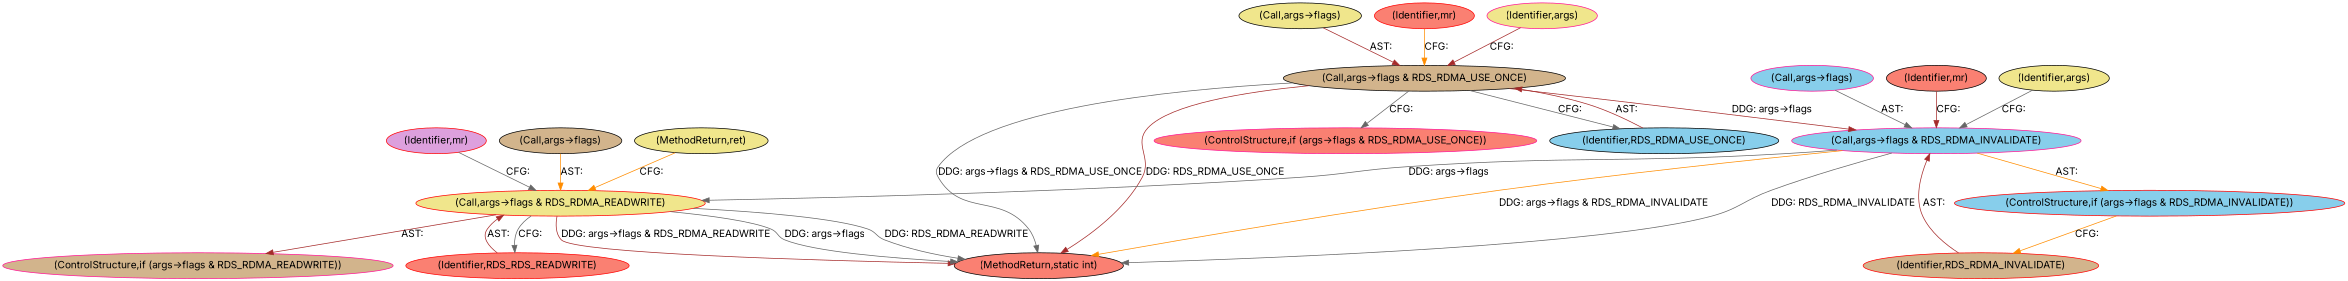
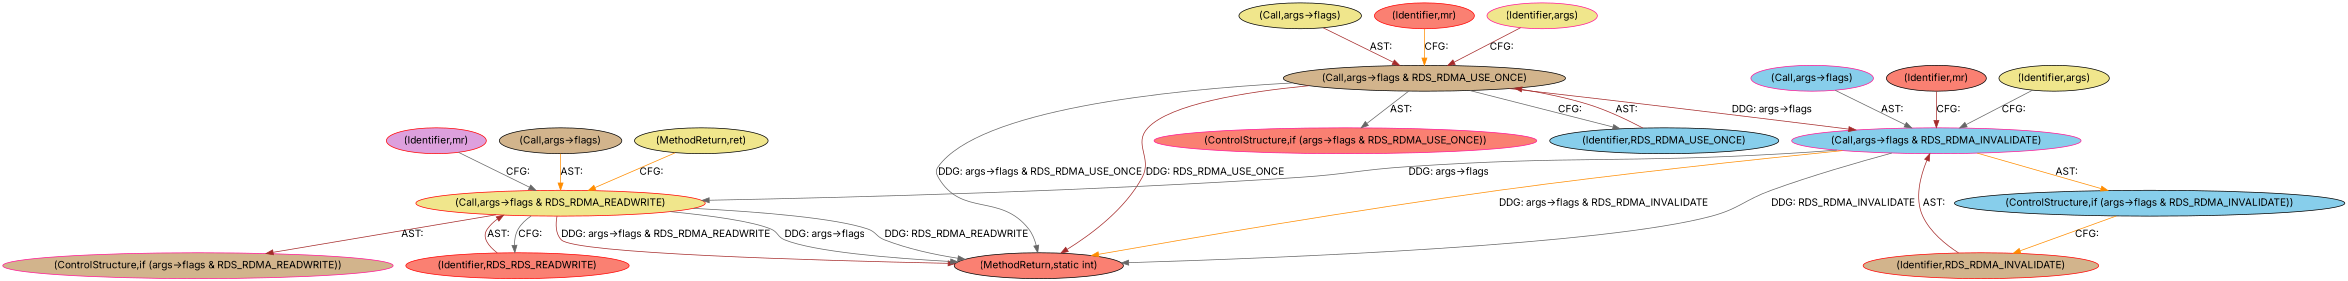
  digraph {
    fontname=Inter
    node [color=black fillcolor=salmon fontname=Inter style=filled]
    edge [color=gray40 fontname=Inter]
    n1 [fillcolor=tan label="(Call,args->flags & RDS_RDMA_USE_ONCE)"]
    n2 [color=deeppink fillcolor=skyblue label="(Call,args->flags & RDS_RDMA_INVALIDATE)"]
    n3 [fillcolor=skyblue label="(Identifier,RDS_RDMA_USE_ONCE)"]
    n4 [label="(MethodReturn,static int)"]
    n5 [color=deeppink label="(ControlStructure,if (args->flags & RDS_RDMA_USE_ONCE))"]
    n6 [color=red fillcolor=khaki label="(Call,args->flags & RDS_RDMA_READWRITE)"]
-   n7 [color=red fillcolor=skyblue label="(ControlStructure,if (args->flags & RDS_RDMA_INVALIDATE))"]
+   n7 [fillcolor=skyblue label="(ControlStructure,if (args->flags & RDS_RDMA_INVALIDATE))"]
    n8 [color=red label="(Identifier,RDS_RDS_READWRITE)"]
    n9 [color=deeppink fillcolor=tan label="(ControlStructure,if (args->flags & RDS_RDMA_READWRITE))"]
    n10 [color=red fillcolor=tan label="(Identifier,RDS_RDMA_INVALIDATE)"]
    n11 [color=red fillcolor=plum label="(Identifier,mr)"]
    n12 [fillcolor=khaki label="(Call,args->flags)"]
    n13 [color=red label="(Identifier,mr)"]
    n14 [fillcolor=khaki label="(Identifier,args)"]
    n15 [color=deeppink fillcolor=skyblue label="(Call,args->flags)"]
    n16 [fillcolor=tan label="(Call,args->flags)"]
    n17 [fillcolor=khaki label="(MethodReturn,ret)"]
    n18 [color=deeppink fillcolor=khaki label="(Identifier,args)"]
    n19 [label="(Identifier,mr)"]
    n1 -> n2 [color=brown label="DDG: args->flags"]
    n1 -> n3 [label="CFG: "]
    n1 -> n4 [label="DDG: args->flags & RDS_RDMA_USE_ONCE"]
    n1 -> n4 [color=brown label="DDG: RDS_RDMA_USE_ONCE"]
-   n1 -> n5 [label="CFG: "]
+   n1 -> n5 [label="AST: "]
    n2 -> n4 [label="DDG: RDS_RDMA_INVALIDATE"]
    n2 -> n4 [color=darkorange label="DDG: args->flags & RDS_RDMA_INVALIDATE"]
    n2 -> n6 [label="DDG: args->flags"]
    n2 -> n7 [color=darkorange label="AST: "]
    n3 -> n1 [color=brown label="AST: "]
    n6 -> n4 [label="DDG: RDS_RDMA_READWRITE"]
    n6 -> n4 [color=brown label="DDG: args->flags & RDS_RDMA_READWRITE"]
    n6 -> n4 [label="DDG: args->flags"]
    n6 -> n8 [label="CFG: "]
    n6 -> n9 [color=brown label="AST: "]
    n7 -> n10 [color=darkorange label="CFG: "]
    n8 -> n6 [color=brown label="AST: "]
    n10 -> n2 [color=brown label="AST: "]
    n11 -> n6 [label="CFG: "]
    n12 -> n1 [color=brown label="AST: "]
    n13 -> n1 [color=darkorange label="CFG: "]
    n14 -> n2 [label="CFG: "]
    n15 -> n2 [label="AST: "]
    n16 -> n6 [color=darkorange label="AST: "]
    n17 -> n6 [color=darkorange label="CFG: "]
    n18 -> n1 [color=brown label="CFG: "]
    n19 -> n2 [color=brown label="CFG: "]
  }
